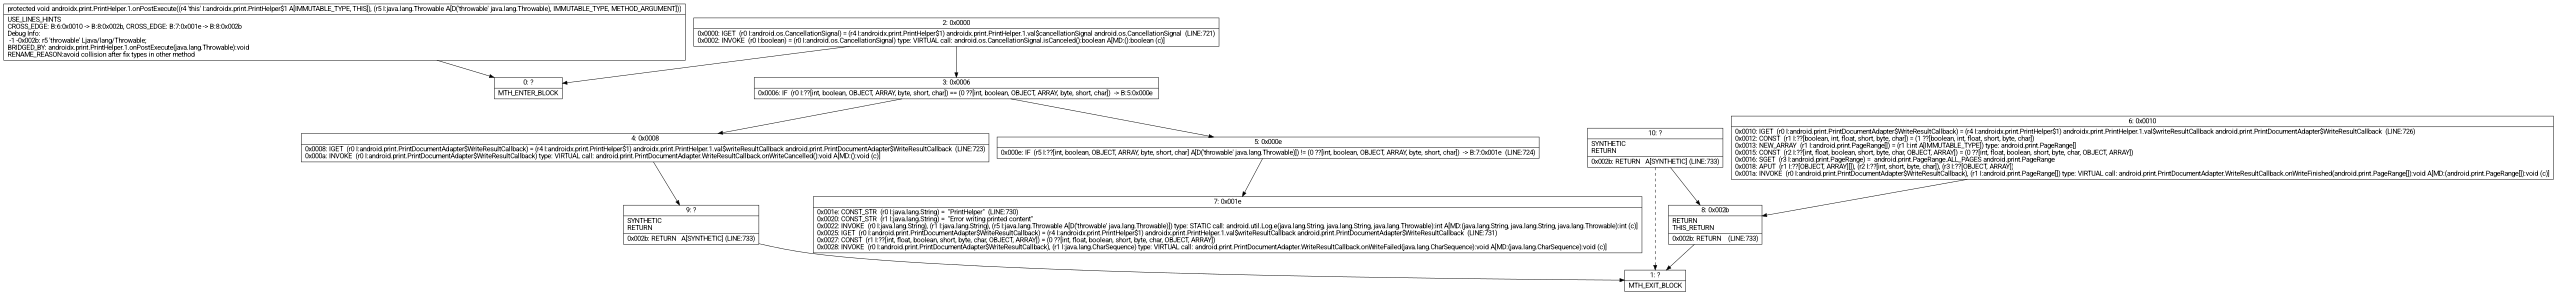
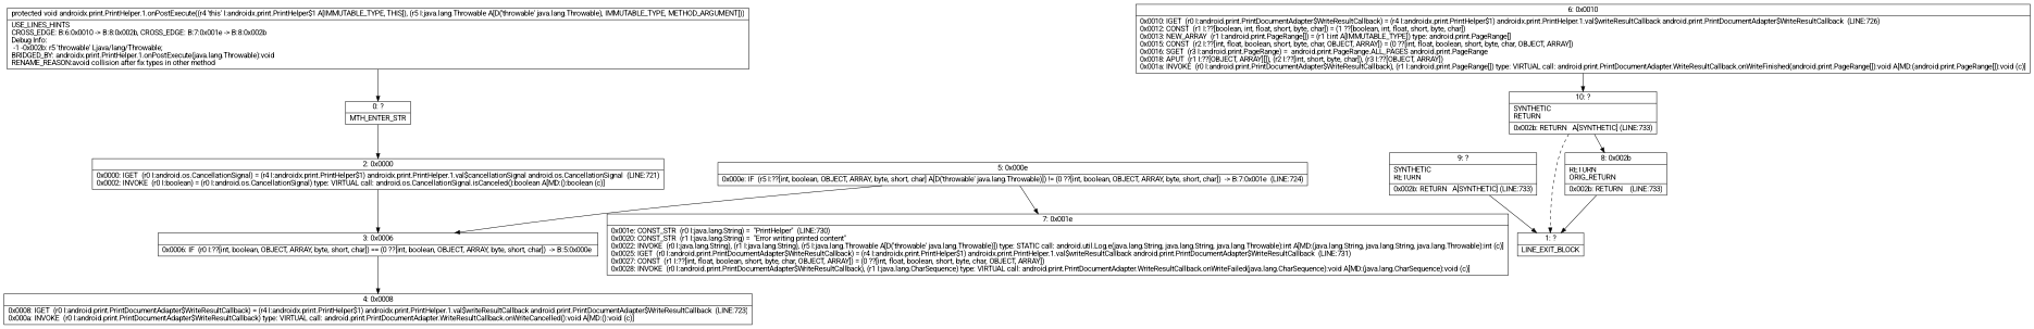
  digraph {
    fontname=Roboto
    node [fontname=Roboto shape=record]
    edge [fontname=Roboto]
-   n1 [label="{0\:\ ?|MTH_ENTER_BLOCK\l}"]
+   n1 [label="{0\:\ ?|MTH_ENTER_STR\l}"]
    n2 [label="{2\:\ 0x0000|0x0000: IGET  (r0 I:android.os.CancellationSignal) = (r4 I:androidx.print.PrintHelper$1) androidx.print.PrintHelper.1.val$cancellationSignal android.os.CancellationSignal  (LINE:721)\l0x0002: INVOKE  (r0 I:boolean) = (r0 I:android.os.CancellationSignal) type: VIRTUAL call: android.os.CancellationSignal.isCanceled():boolean A[MD:():boolean (c)]\l}"]
    n3 [label="{3\:\ 0x0006|0x0006: IF  (r0 I:??[int, boolean, OBJECT, ARRAY, byte, short, char]) == (0 ??[int, boolean, OBJECT, ARRAY, byte, short, char])  \-\> B:5:0x000e \l}"]
    n4 [label="{4\:\ 0x0008|0x0008: IGET  (r0 I:android.print.PrintDocumentAdapter$WriteResultCallback) = (r4 I:androidx.print.PrintHelper$1) androidx.print.PrintHelper.1.val$writeResultCallback android.print.PrintDocumentAdapter$WriteResultCallback  (LINE:723)\l0x000a: INVOKE  (r0 I:android.print.PrintDocumentAdapter$WriteResultCallback) type: VIRTUAL call: android.print.PrintDocumentAdapter.WriteResultCallback.onWriteCancelled():void A[MD:():void (c)]\l}"]
    n5 [label="{5\:\ 0x000e|0x000e: IF  (r5 I:??[int, boolean, OBJECT, ARRAY, byte, short, char] A[D('throwable' java.lang.Throwable)]) != (0 ??[int, boolean, OBJECT, ARRAY, byte, short, char])  \-\> B:7:0x001e  (LINE:724)\l}"]
    n6 [label="{9\:\ ?|SYNTHETIC\lRETURN\l|0x002b: RETURN   A[SYNTHETIC] (LINE:733)\l}"]
    n7 [label="{7\:\ 0x001e|0x001e: CONST_STR  (r0 I:java.lang.String) =  \"PrintHelper\"  (LINE:730)\l0x0020: CONST_STR  (r1 I:java.lang.String) =  \"Error writing printed content\" \l0x0022: INVOKE  (r0 I:java.lang.String), (r1 I:java.lang.String), (r5 I:java.lang.Throwable A[D('throwable' java.lang.Throwable)]) type: STATIC call: android.util.Log.e(java.lang.String, java.lang.String, java.lang.Throwable):int A[MD:(java.lang.String, java.lang.String, java.lang.Throwable):int (c)]\l0x0025: IGET  (r0 I:android.print.PrintDocumentAdapter$WriteResultCallback) = (r4 I:androidx.print.PrintHelper$1) androidx.print.PrintHelper.1.val$writeResultCallback android.print.PrintDocumentAdapter$WriteResultCallback  (LINE:731)\l0x0027: CONST  (r1 I:??[int, float, boolean, short, byte, char, OBJECT, ARRAY]) = (0 ??[int, float, boolean, short, byte, char, OBJECT, ARRAY]) \l0x0028: INVOKE  (r0 I:android.print.PrintDocumentAdapter$WriteResultCallback), (r1 I:java.lang.CharSequence) type: VIRTUAL call: android.print.PrintDocumentAdapter.WriteResultCallback.onWriteFailed(java.lang.CharSequence):void A[MD:(java.lang.CharSequence):void (c)]\l}"]
-   n8 [label="{1\:\ ?|MTH_EXIT_BLOCK\l}"]
+   n8 [label="{1\:\ ?|LINE_EXIT_BLOCK\l}"]
    n9 [label="{6\:\ 0x0010|0x0010: IGET  (r0 I:android.print.PrintDocumentAdapter$WriteResultCallback) = (r4 I:androidx.print.PrintHelper$1) androidx.print.PrintHelper.1.val$writeResultCallback android.print.PrintDocumentAdapter$WriteResultCallback  (LINE:726)\l0x0012: CONST  (r1 I:??[boolean, int, float, short, byte, char]) = (1 ??[boolean, int, float, short, byte, char]) \l0x0013: NEW_ARRAY  (r1 I:android.print.PageRange[]) = (r1 I:int A[IMMUTABLE_TYPE]) type: android.print.PageRange[] \l0x0015: CONST  (r2 I:??[int, float, boolean, short, byte, char, OBJECT, ARRAY]) = (0 ??[int, float, boolean, short, byte, char, OBJECT, ARRAY]) \l0x0016: SGET  (r3 I:android.print.PageRange) =  android.print.PageRange.ALL_PAGES android.print.PageRange \l0x0018: APUT  (r1 I:??[OBJECT, ARRAY][]), (r2 I:??[int, short, byte, char]), (r3 I:??[OBJECT, ARRAY]) \l0x001a: INVOKE  (r0 I:android.print.PrintDocumentAdapter$WriteResultCallback), (r1 I:android.print.PageRange[]) type: VIRTUAL call: android.print.PrintDocumentAdapter.WriteResultCallback.onWriteFinished(android.print.PageRange[]):void A[MD:(android.print.PageRange[]):void (c)]\l}"]
    n10 [label="{10\:\ ?|SYNTHETIC\lRETURN\l|0x002b: RETURN   A[SYNTHETIC] (LINE:733)\l}"]
-   n11 [label="{8\:\ 0x002b|RETURN\lTHIS_RETURN\l|0x002b: RETURN    (LINE:733)\l}"]
+   n11 [label="{8\:\ 0x002b|RETURN\lORIG_RETURN\l|0x002b: RETURN    (LINE:733)\l}"]
    n12 [label="{protected void androidx.print.PrintHelper.1.onPostExecute((r4 'this' I:androidx.print.PrintHelper$1 A[IMMUTABLE_TYPE, THIS]), (r5 I:java.lang.Throwable A[D('throwable' java.lang.Throwable), IMMUTABLE_TYPE, METHOD_ARGUMENT]))  | USE_LINES_HINTS\lCROSS_EDGE: B:6:0x0010 \-\> B:8:0x002b, CROSS_EDGE: B:7:0x001e \-\> B:8:0x002b\lDebug Info:\l  \-1 \-0x002b: r5 'throwable' Ljava\/lang\/Throwable;\lBRIDGED_BY: androidx.print.PrintHelper.1.onPostExecute(java.lang.Throwable):void\lRENAME_REASON:avoid collision after fix types in other method\l}"]
-   n2 -> n1
+   n1 -> n2
    n2 -> n3
    n3 -> n4 [style=solid]
-   n3 -> n5
-   n4 -> n6
+   n5 -> n3
    n5 -> n7
    n6 -> n8
-   n9 -> n11
+   n9 -> n10
    n10 -> n8 [style=dashed]
    n10 -> n11
    n11 -> n8
    n12 -> n1
  }
